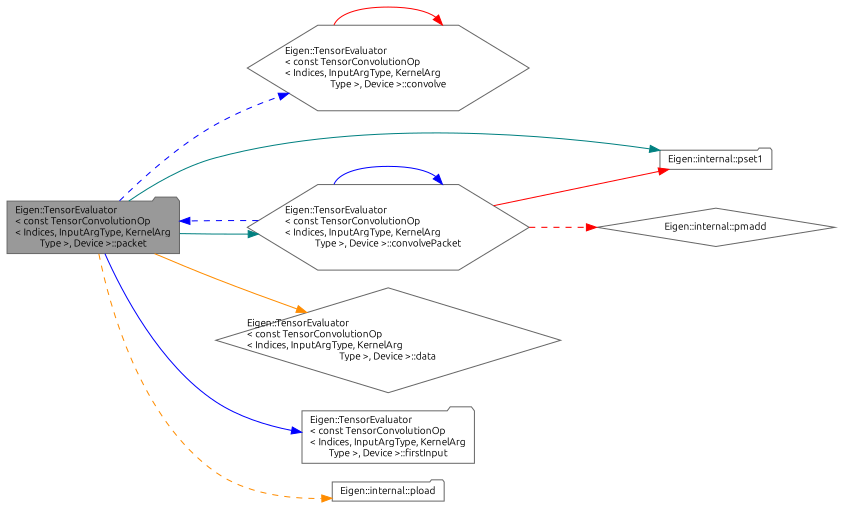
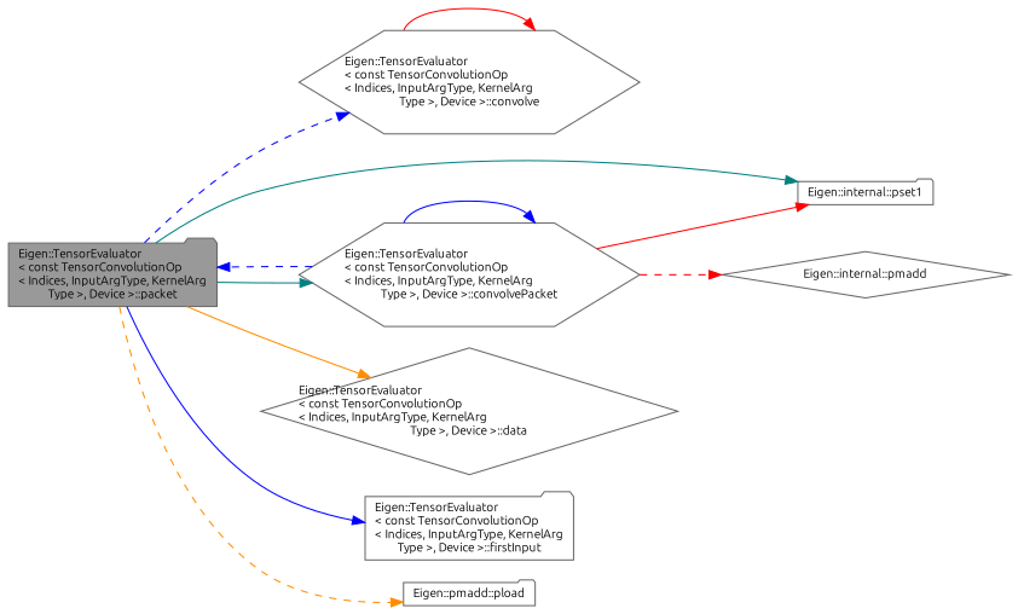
  digraph {
    rankdir=LR
    fontname=Ubuntu
    node [color=grey40 fillcolor=white fontname=Ubuntu fontsize=10 shape=folder style=filled]
    edge [color=blue fontname=Ubuntu fontsize=10 labelfontname=Helvetica labelfontsize=10 style=solid]
    n1 [color=gray40 fillcolor=grey60 fontcolor=black height=0.2 label="Eigen::TensorEvaluator\l\< const TensorConvolutionOp\l\< Indices, InputArgType, KernelArg\lType \>, Device \>::packet" width=0.4]
    n2 [height=0.2 label="Eigen::TensorEvaluator\l\< const TensorConvolutionOp\l\< Indices, InputArgType, KernelArg\lType \>, Device \>::convolve" shape=hexagon width=0.4]
    n3 [height=0.2 label="Eigen::TensorEvaluator\l\< const TensorConvolutionOp\l\< Indices, InputArgType, KernelArg\lType \>, Device \>::convolvePacket" shape=hexagon width=0.4]
    n4 [height=0.2 label="Eigen::internal::pset1" width=0.4]
    n5 [height=0.2 label="Eigen::TensorEvaluator\l\< const TensorConvolutionOp\l\< Indices, InputArgType, KernelArg\lType \>, Device \>::data" shape=diamond width=0.4]
    n6 [height=0.2 label="Eigen::TensorEvaluator\l\< const TensorConvolutionOp\l\< Indices, InputArgType, KernelArg\lType \>, Device \>::firstInput" width=0.4]
-   n7 [height=0.2 label="Eigen::internal::pload" width=0.4]
+   n7 [height=0.2 label="Eigen::pmadd::pload" width=0.4]
    n8 [height=0.2 label="Eigen::internal::pmadd" shape=diamond width=0.4]
    n1 -> n2 [style=dashed]
    n1 -> n3 [color=teal]
    n1 -> n4 [color=teal]
    n1 -> n5 [color=darkorange]
    n1 -> n6
    n1 -> n7 [color=darkorange style=dashed]
    n2 -> n2 [color=red]
    n3 -> n1 [style=dashed]
    n3 -> n3
    n3 -> n4 [color=red]
    n3 -> n8 [color=red style=dashed]
  }
